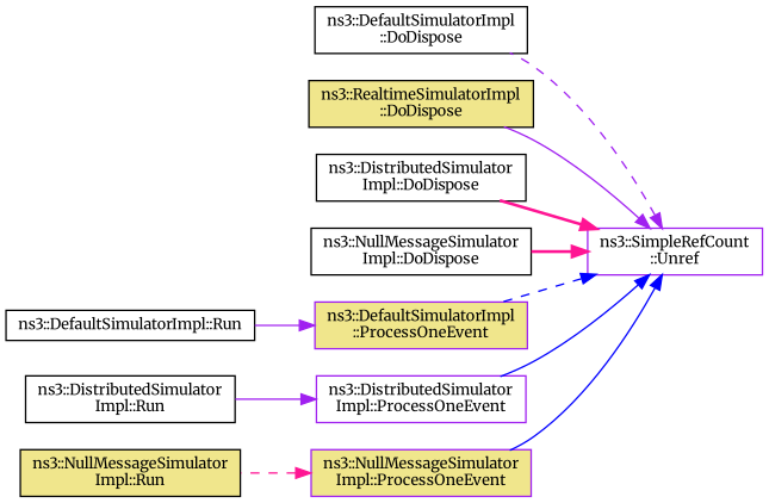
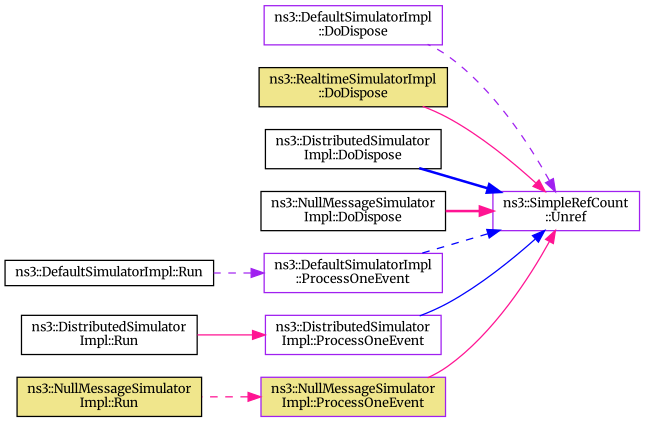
  digraph {
    fontname=Merriweather
    rankdir=RL
    node [color=black fillcolor=white fontname=Merriweather fontsize=10 shape=record style=filled]
    edge [color=deeppink dir=back fontname=Merriweather fontsize=10 labelfontname=Helvetica labelfontsize=10 style=solid]
    n1 [color=purple fontcolor=black height=0.2 label="ns3::SimpleRefCount\l::Unref" width=0.4]
-   n2 [height=0.2 label="ns3::DefaultSimulatorImpl\l::DoDispose" width=0.4]
+   n2 [color=purple height=0.2 label="ns3::DefaultSimulatorImpl\l::DoDispose" width=0.4]
    n3 [fillcolor=khaki height=0.2 label="ns3::RealtimeSimulatorImpl\l::DoDispose" width=0.4]
    n4 [height=0.2 label="ns3::DistributedSimulator\lImpl::DoDispose" width=0.4]
    n5 [height=0.2 label="ns3::NullMessageSimulator\lImpl::DoDispose" width=0.4]
-   n6 [color=purple fillcolor=khaki height=0.2 label="ns3::DefaultSimulatorImpl\l::ProcessOneEvent" width=0.4]
+   n6 [color=purple height=0.2 label="ns3::DefaultSimulatorImpl\l::ProcessOneEvent" width=0.4]
    n7 [color=purple height=0.2 label="ns3::DistributedSimulator\lImpl::ProcessOneEvent" width=0.4]
    n8 [color=purple fillcolor=khaki height=0.2 label="ns3::NullMessageSimulator\lImpl::ProcessOneEvent" width=0.4]
    n9 [height=0.2 label="ns3::DefaultSimulatorImpl::Run" width=0.4]
    n10 [height=0.2 label="ns3::DistributedSimulator\lImpl::Run" width=0.4]
    n11 [fillcolor=khaki height=0.2 label="ns3::NullMessageSimulator\lImpl::Run" width=0.4]
    n1 -> n2 [color=purple style=dashed]
-   n1 -> n3 [color=purple]
-   n1 -> n4 [style=bold]
+   n1 -> n3
+   n1 -> n4 [color=blue style=bold]
    n1 -> n5 [style=bold]
    n1 -> n6 [color=blue style=dashed]
    n1 -> n7 [color=blue]
-   n1 -> n8 [color=blue]
-   n6 -> n9 [color=purple]
-   n7 -> n10 [color=purple]
+   n1 -> n8
+   n6 -> n9 [color=purple style=dashed]
+   n7 -> n10
    n8 -> n11 [style=dashed]
  }
